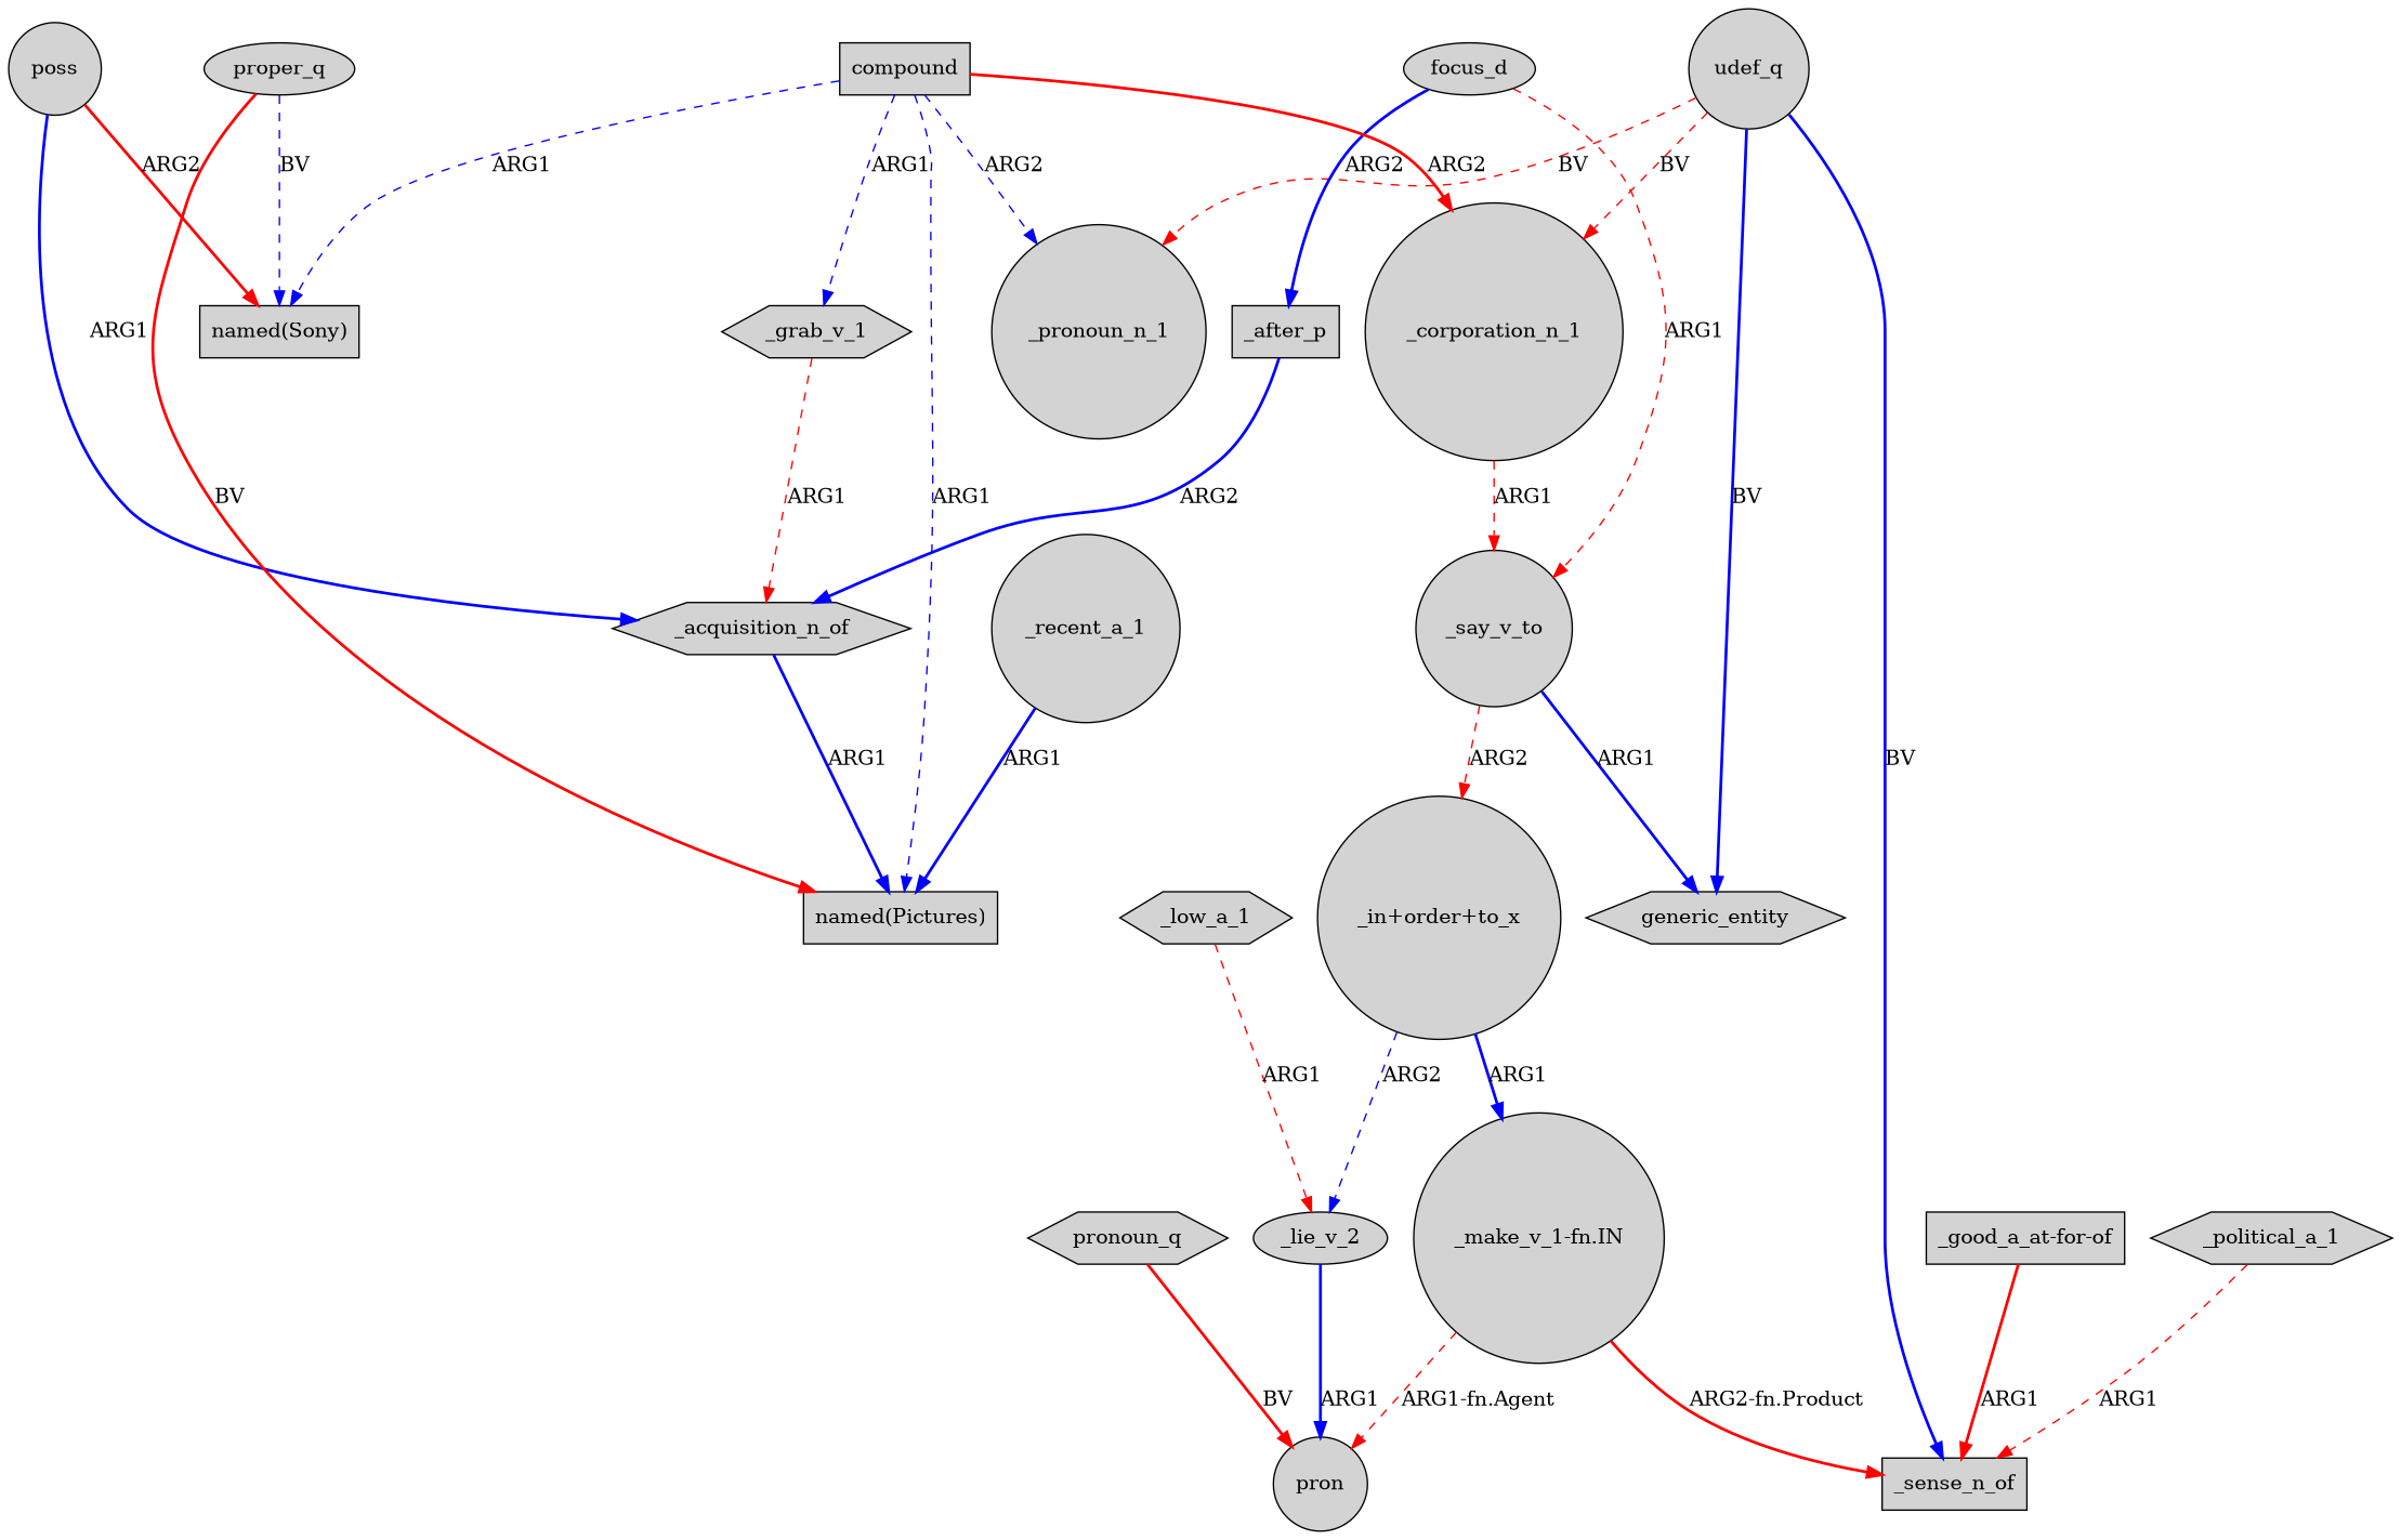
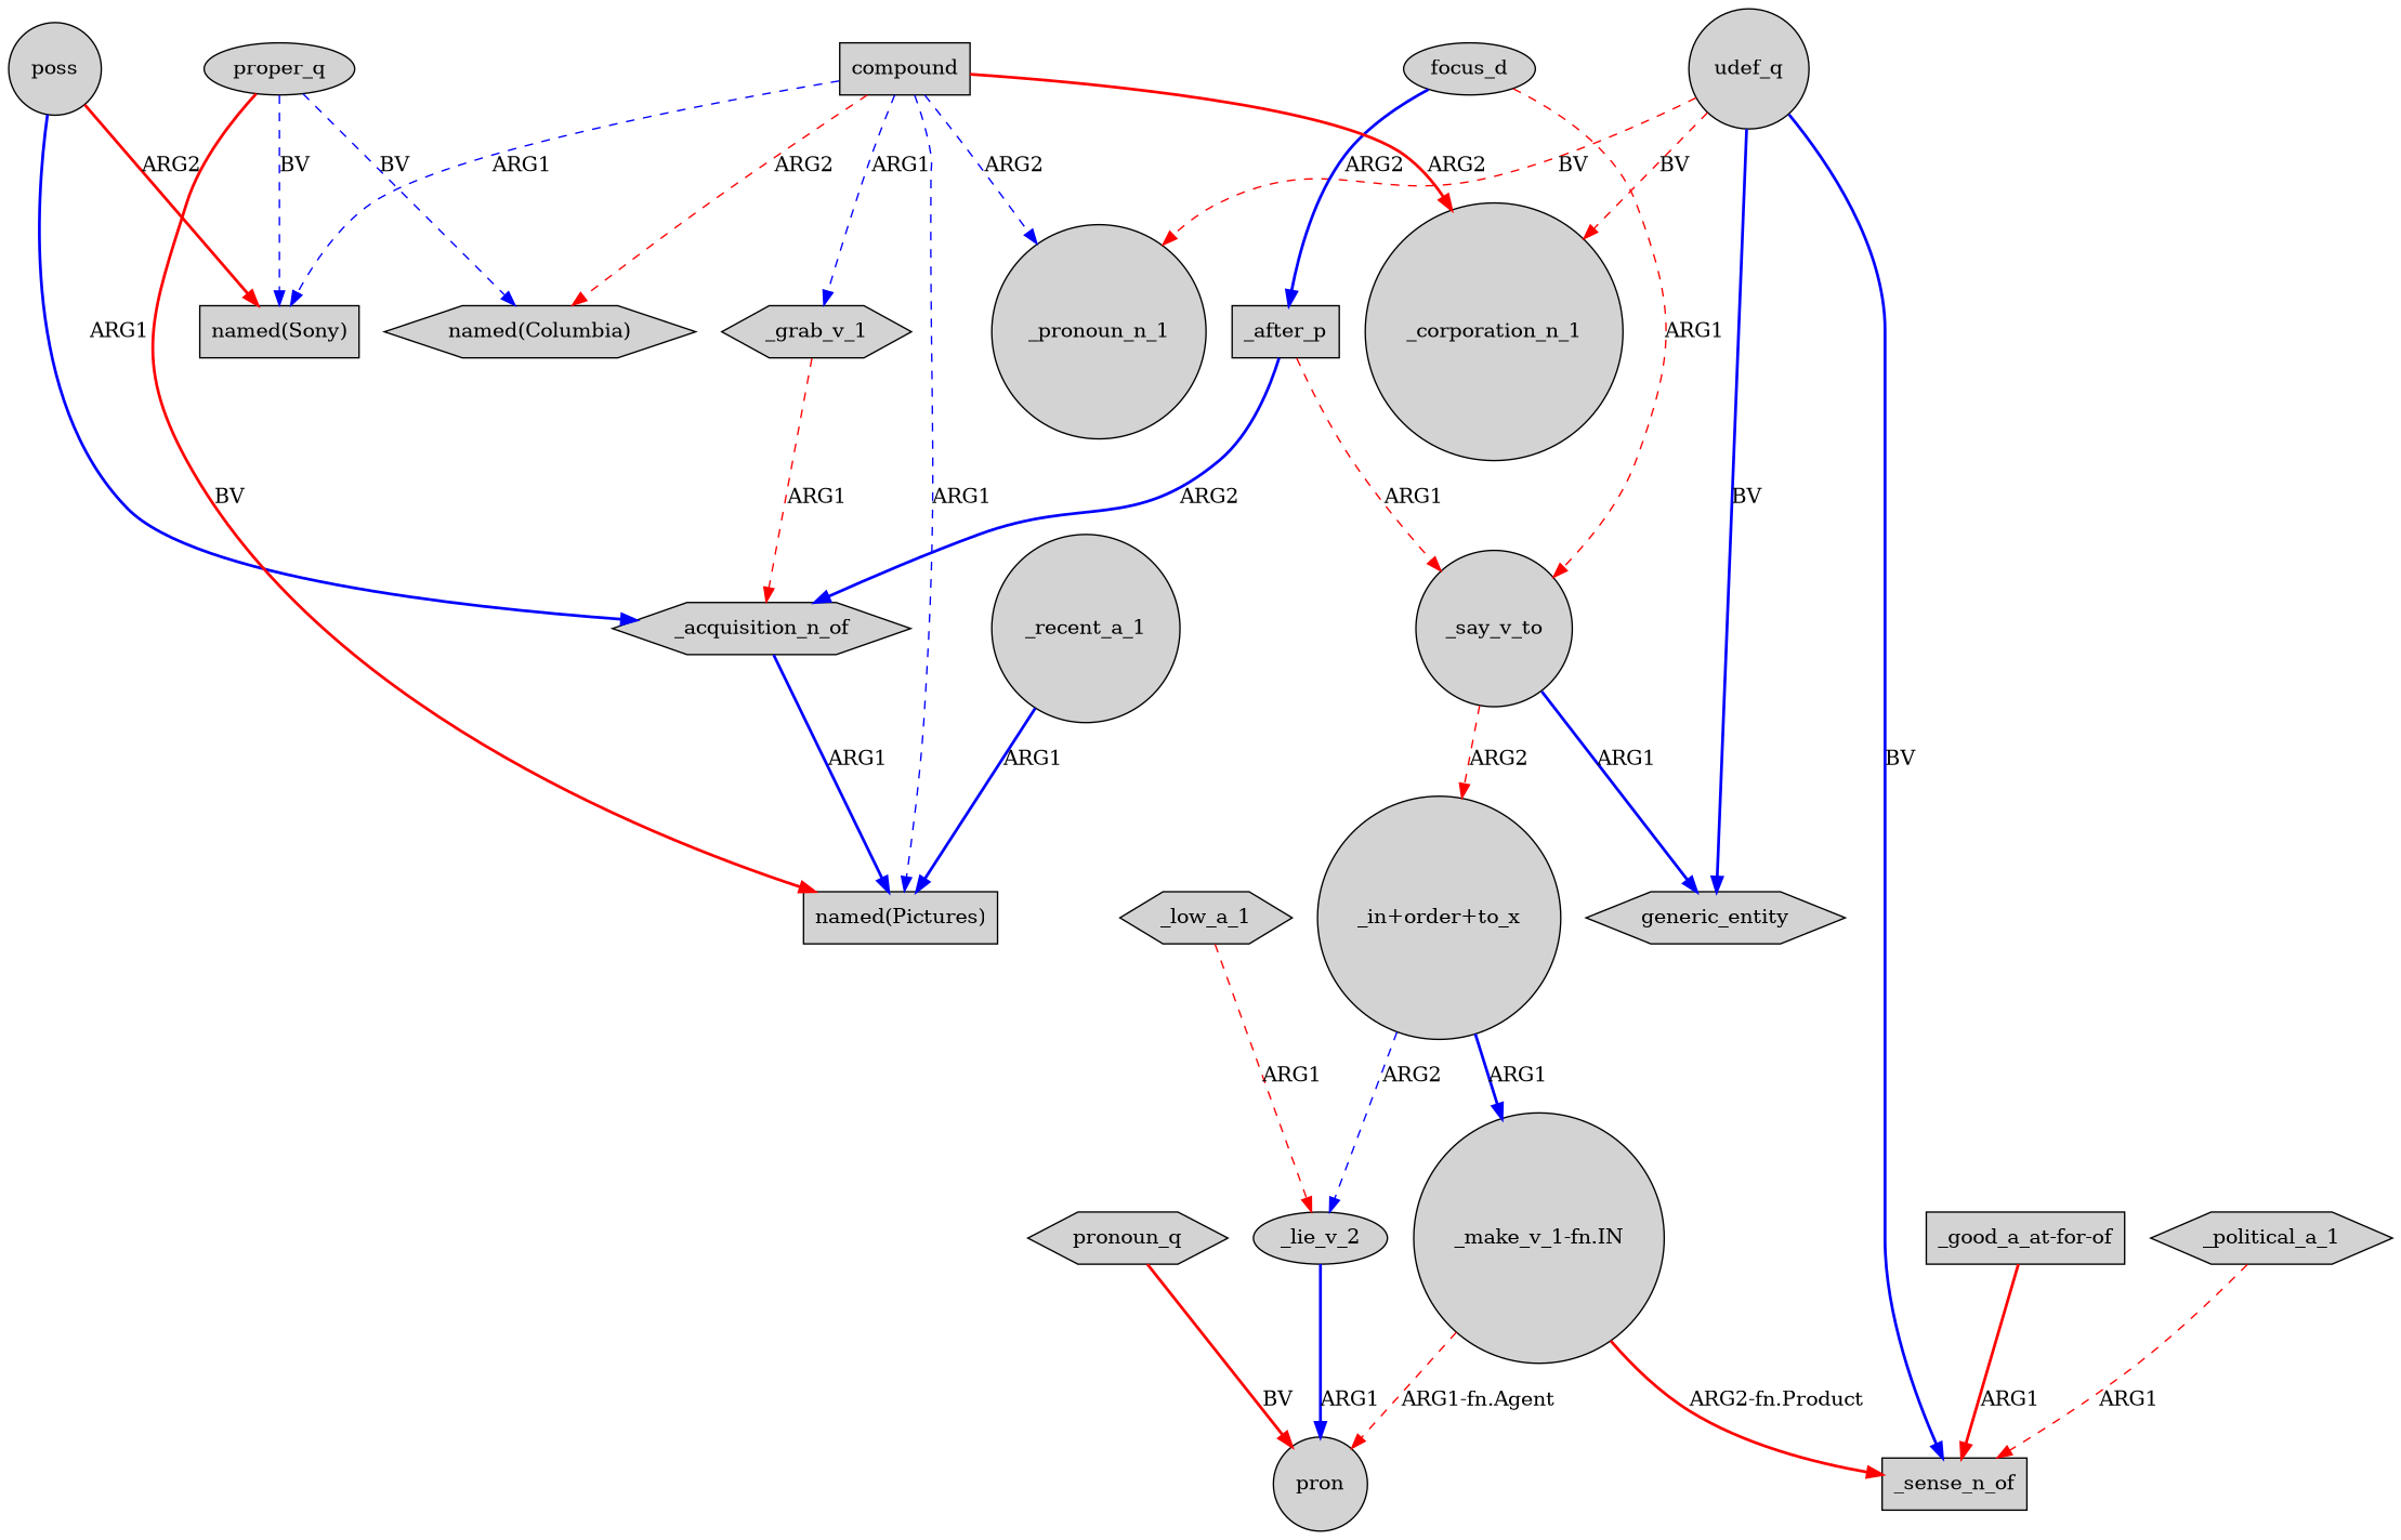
  digraph {
    node [shape=circle style=filled]
    edge [color=blue style=dashed]
    _acquisition_n_of [shape=hexagon]
    poss
    "named(Sony)" [shape=box]
    "named(Pictures)" [shape=box]
    generic_entity [shape=hexagon]
    udef_q
    _corporation_n_1
    _sense_n_of [shape=box]
    n9 [label=_pronoun_n_1]
    focus_d [shape=ellipse]
    _after_p [shape=box]
    _say_v_to
    "_in+order+to_x"
    _low_a_1 [shape=hexagon]
    _lie_v_2 [shape=ellipse]
    pron
    compound [shape=box]
    _grab_v_1 [shape=hexagon]
+   "named(Columbia)" [shape=hexagon]
    "_make_v_1-fn.IN"
    "_good_a_at-for-of" [shape=box]
    proper_q [shape=ellipse]
    pronoun_q [shape=hexagon]
    _recent_a_1
    _political_a_1 [shape=hexagon]
    _acquisition_n_of -> "named(Pictures)" [label=ARG1 style=bold]
    poss -> _acquisition_n_of [label=ARG1 style=bold]
    poss -> "named(Sony)" [color=red label=ARG2 style=bold]
    udef_q -> generic_entity [label=BV style=bold]
    udef_q -> _corporation_n_1 [color=red label=BV]
    udef_q -> _sense_n_of [label=BV style=bold]
    udef_q -> n9 [color=red label=BV]
    focus_d -> _after_p [label=ARG2 style=bold]
    focus_d -> _say_v_to [color=red label=ARG1]
    _after_p -> _acquisition_n_of [label=ARG2 style=bold]
-   _corporation_n_1 -> _say_v_to [color=red label=ARG1]
+   _after_p -> _say_v_to [color=red label=ARG1]
    _say_v_to -> generic_entity [label=ARG1 style=bold]
    _say_v_to -> "_in+order+to_x" [color=red label=ARG2]
    "_in+order+to_x" -> _lie_v_2 [label=ARG2]
    "_in+order+to_x" -> "_make_v_1-fn.IN" [label=ARG1 style=bold]
    _low_a_1 -> _lie_v_2 [color=red label=ARG1]
    _lie_v_2 -> pron [label=ARG1 style=bold]
    compound -> "named(Sony)" [label=ARG1]
    compound -> "named(Pictures)" [label=ARG1]
    compound -> _corporation_n_1 [color=red label=ARG2 style=bold]
    compound -> n9 [label=ARG2]
    compound -> _grab_v_1 [label=ARG1]
+   compound -> "named(Columbia)" [color=red label=ARG2]
    _grab_v_1 -> _acquisition_n_of [color=red label=ARG1]
    "_make_v_1-fn.IN" -> _sense_n_of [color=red label="ARG2-fn.Product" style=bold]
    "_make_v_1-fn.IN" -> pron [color=red label="ARG1-fn.Agent"]
    "_good_a_at-for-of" -> _sense_n_of [color=red label=ARG1 style=bold]
    proper_q -> "named(Sony)" [label=BV]
    proper_q -> "named(Pictures)" [color=red label=BV style=bold]
+   proper_q -> "named(Columbia)" [label=BV]
    pronoun_q -> pron [color=red label=BV style=bold]
    _recent_a_1 -> "named(Pictures)" [label=ARG1 style=bold]
    _political_a_1 -> _sense_n_of [color=red label=ARG1]
  }
